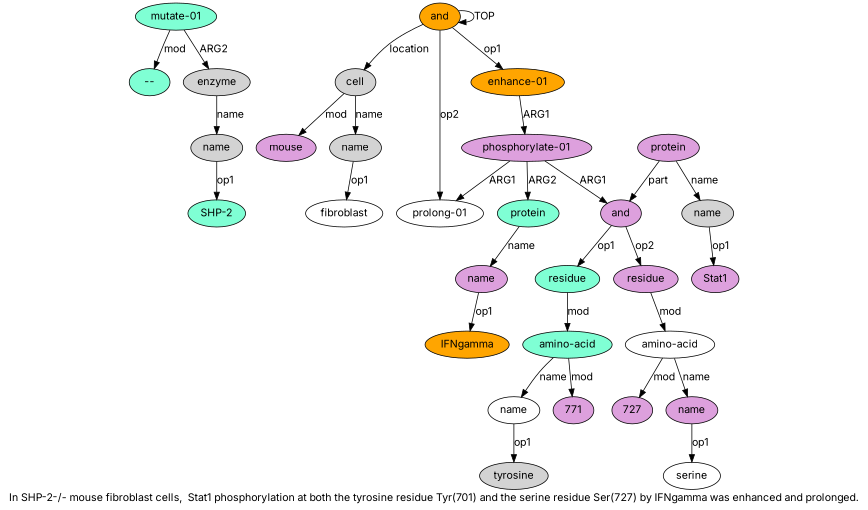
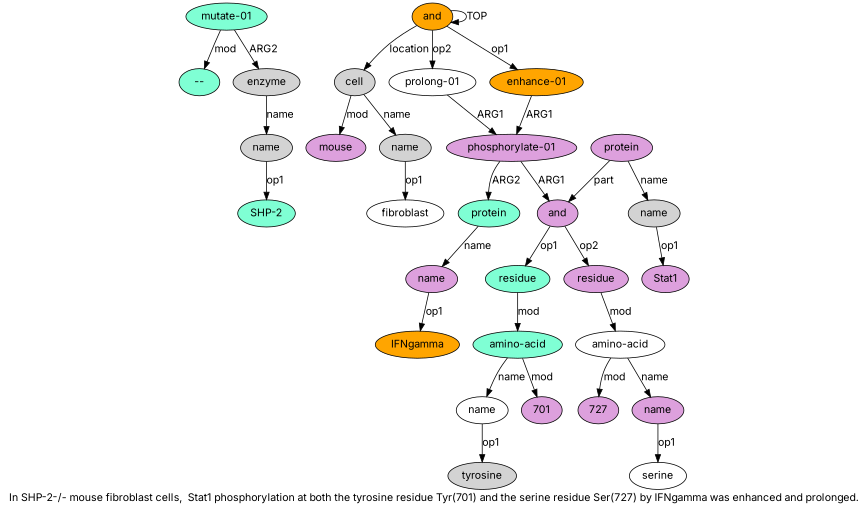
  digraph {
    fontname=Inter
    label="In SHP-2-/- mouse fibroblast cells,  Stat1 phosphorylation at both the tyrosine residue Tyr(701) and the serine residue Ser(727) by IFNgamma was enhanced and prolonged."
    node [color=black fillcolor=plum fontname=Inter gold_ind=-1 gold_label=name style=filled test_ind=-1 test_label=name]
    edge [color=black fontname=Inter gold_label=op1 test_label=op1]
    n1 [fillcolor=aquamarine gold_ind=20 gold_label="mutate-01" label="mutate-01" test_ind=20 test_label="mutate-01"]
    n2 [fillcolor=aquamarine gold_label="--" label="--" test_label="--"]
    n3 [fillcolor=lightgrey gold_ind=18 gold_label=enzyme label=enzyme test_ind=18 test_label=enzyme]
    n4 [fillcolor=lightgrey gold_ind=19 label=name test_ind=19]
    n5 [fillcolor=aquamarine gold_label="SHP-2" label="SHP-2" test_label="SHP-2"]
    n6 [gold_label=727 label=727 test_label=727]
    n7 [fillcolor=white gold_label=fibroblast label=fibroblast test_label=fibroblast]
    n8 [fillcolor=lightgrey gold_ind=15 gold_label=cell label=cell test_ind=15 test_label=cell]
    n9 [gold_ind=17 gold_label=mouse label=mouse test_ind=17 test_label=mouse]
    n10 [fillcolor=lightgrey gold_ind=16 label=name test_ind=16]
    n11 [fillcolor=white gold_ind=14 gold_label="prolong-01" label="prolong-01" test_ind=14 test_label="prolong-01"]
    n12 [gold_ind=2 gold_label="phosphorylate-01" label="phosphorylate-01" test_ind=2 test_label="phosphorylate-01"]
    n13 [gold_ind=3 gold_label=and label=and test_ind=3 test_label=and]
    n14 [fillcolor=aquamarine gold_ind=12 gold_label=protein label=protein test_ind=12 test_label=protein]
    n15 [fillcolor=aquamarine gold_ind=4 gold_label=residue label=residue test_ind=4 test_label=residue]
    n16 [gold_ind=7 gold_label=residue label=residue test_ind=7 test_label=residue]
    n17 [gold_ind=13 label=name test_ind=13]
    n18 [fillcolor=lightgrey gold_ind=11 label=name test_ind=11]
    n19 [gold_label=Stat1 label=Stat1 test_label=Stat1]
    n20 [gold_ind=10 gold_label=protein label=protein test_ind=10 test_label=protein]
    n21 [fillcolor=aquamarine gold_ind=5 gold_label="amino-acid" label="amino-acid" test_ind=5 test_label="amino-acid"]
    n22 [fillcolor=white gold_ind=8 gold_label="amino-acid" label="amino-acid" test_ind=8 test_label="amino-acid"]
    n23 [fillcolor=orange gold_label=IFNgamma label=IFNgamma test_label=IFNgamma]
    n24 [fillcolor=white gold_label=serine label=serine test_label=serine]
    n25 [fillcolor=orange gold_ind=1 gold_label="enhance-01" label="enhance-01" test_ind=1 test_label="enhance-01"]
    n26 [fillcolor=orange gold_ind=0 gold_label=and label=and test_ind=0 test_label=and]
    n27 [fillcolor=white gold_ind=6 label=name test_ind=6]
-   n28 [gold_label=701 label=771 test_label=701]
+   n28 [gold_label=701 label=701 test_label=701]
    n29 [gold_ind=9 label=name test_ind=9]
    n30 [fillcolor=lightgrey gold_label=tyrosine label=tyrosine test_label=tyrosine]
    n1 -> n2 [gold_label=mod label=mod test_label=mod]
    n1 -> n3 [gold_label=ARG2 label=ARG2 test_label=ARG2]
    n3 -> n4 [gold_label=name label=name test_label=name]
    n4 -> n5 [label=op1]
    n8 -> n9 [gold_label=mod label=mod test_label=mod]
    n8 -> n10 [gold_label=name label=name test_label=name]
    n10 -> n7 [label=op1]
-   n12 -> n11 [gold_label=ARG1 label=ARG1 test_label=ARG1]
+   n11 -> n12 [gold_label=ARG1 label=ARG1 test_label=ARG1]
    n12 -> n13 [gold_label=ARG1 label=ARG1 test_label=ARG1]
    n12 -> n14 [gold_label=ARG2 label=ARG2 test_label=ARG2]
    n13 -> n15 [label=op1]
    n13 -> n16 [gold_label=op2 label=op2 test_label=op2]
    n14 -> n17 [gold_label=name label=name test_label=name]
    n15 -> n21 [gold_label=mod label=mod test_label=mod]
    n16 -> n22 [gold_label=mod label=mod test_label=mod]
    n17 -> n23 [label=op1]
    n18 -> n19 [label=op1]
    n20 -> n13 [gold_label=part label=part test_label=part]
    n20 -> n18 [gold_label=name label=name test_label=name]
    n21 -> n27 [gold_label=name label=name test_label=name]
    n21 -> n28 [gold_label=mod label=mod test_label=mod]
    n22 -> n6 [gold_label=mod label=mod test_label=mod]
    n22 -> n29 [gold_label=name label=name test_label=name]
    n25 -> n12 [gold_label=ARG1 label=ARG1 test_label=ARG1]
    n26 -> n8 [gold_label=location label=location test_label=location]
    n26 -> n11 [gold_label=op2 label=op2 test_label=op2]
    n26 -> n25 [label=op1]
    n26 -> n26 [gold_label=TOP label=TOP test_label=TOP]
    n27 -> n30 [label=op1]
    n29 -> n24 [label=op1]
  }
